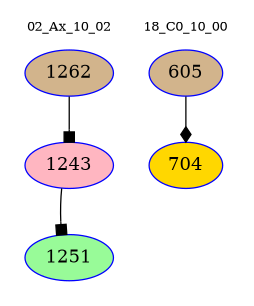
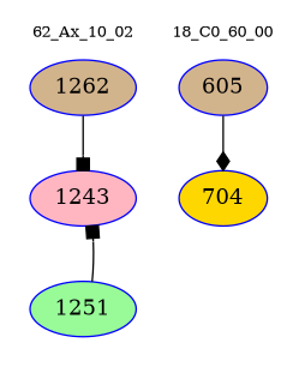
  digraph {
    node [color=blue fillcolor=tan style=filled]
    edge [arrowhead=box color=black]
    n1 [label=1262]
    n2 [fillcolor=lightpink label=1243]
    n3 [fillcolor=palegreen label=1251]
    n4 [label=605]
    n5 [fillcolor=gold label=704]
    subgraph cluster_1 {
      color=white
      fontsize=10
-     label="02_Ax_10_02"
+     label="62_Ax_10_02"
      n1
      n2
      n3
    }
    subgraph cluster_2 {
      color=white
      fontsize=10
-     label="18_C0_10_00"
+     label="18_C0_60_00"
      n4
      n5
    }
    n1 -> n2
-   n2 -> n3
+   n3 -> n2
    n4 -> n5 [arrowhead=diamond]
  }
